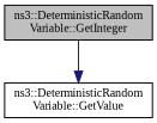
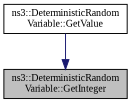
  digraph {
    rankdir=TB
    fontname="Liberation Serif"
    node [color=black fontname="Liberation Serif" fontsize=10 shape=record style=filled]
    n1 [fillcolor=grey75 fontcolor=black height=0.2 label="ns3::DeterministicRandom\lVariable::GetInteger" width=0.4]
    n2 [fillcolor=white height=0.2 label="ns3::DeterministicRandom\lVariable::GetValue" width=0.4]
-   n1 -> n2 [color=midnightblue fontname="Liberation Serif" fontsize=10 labelfontname=Helvetica labelfontsize=10 style=solid]
+   n2 -> n1 [color=midnightblue fontname="Liberation Serif" fontsize=10 labelfontname=Helvetica labelfontsize=10 style=solid]
  }
